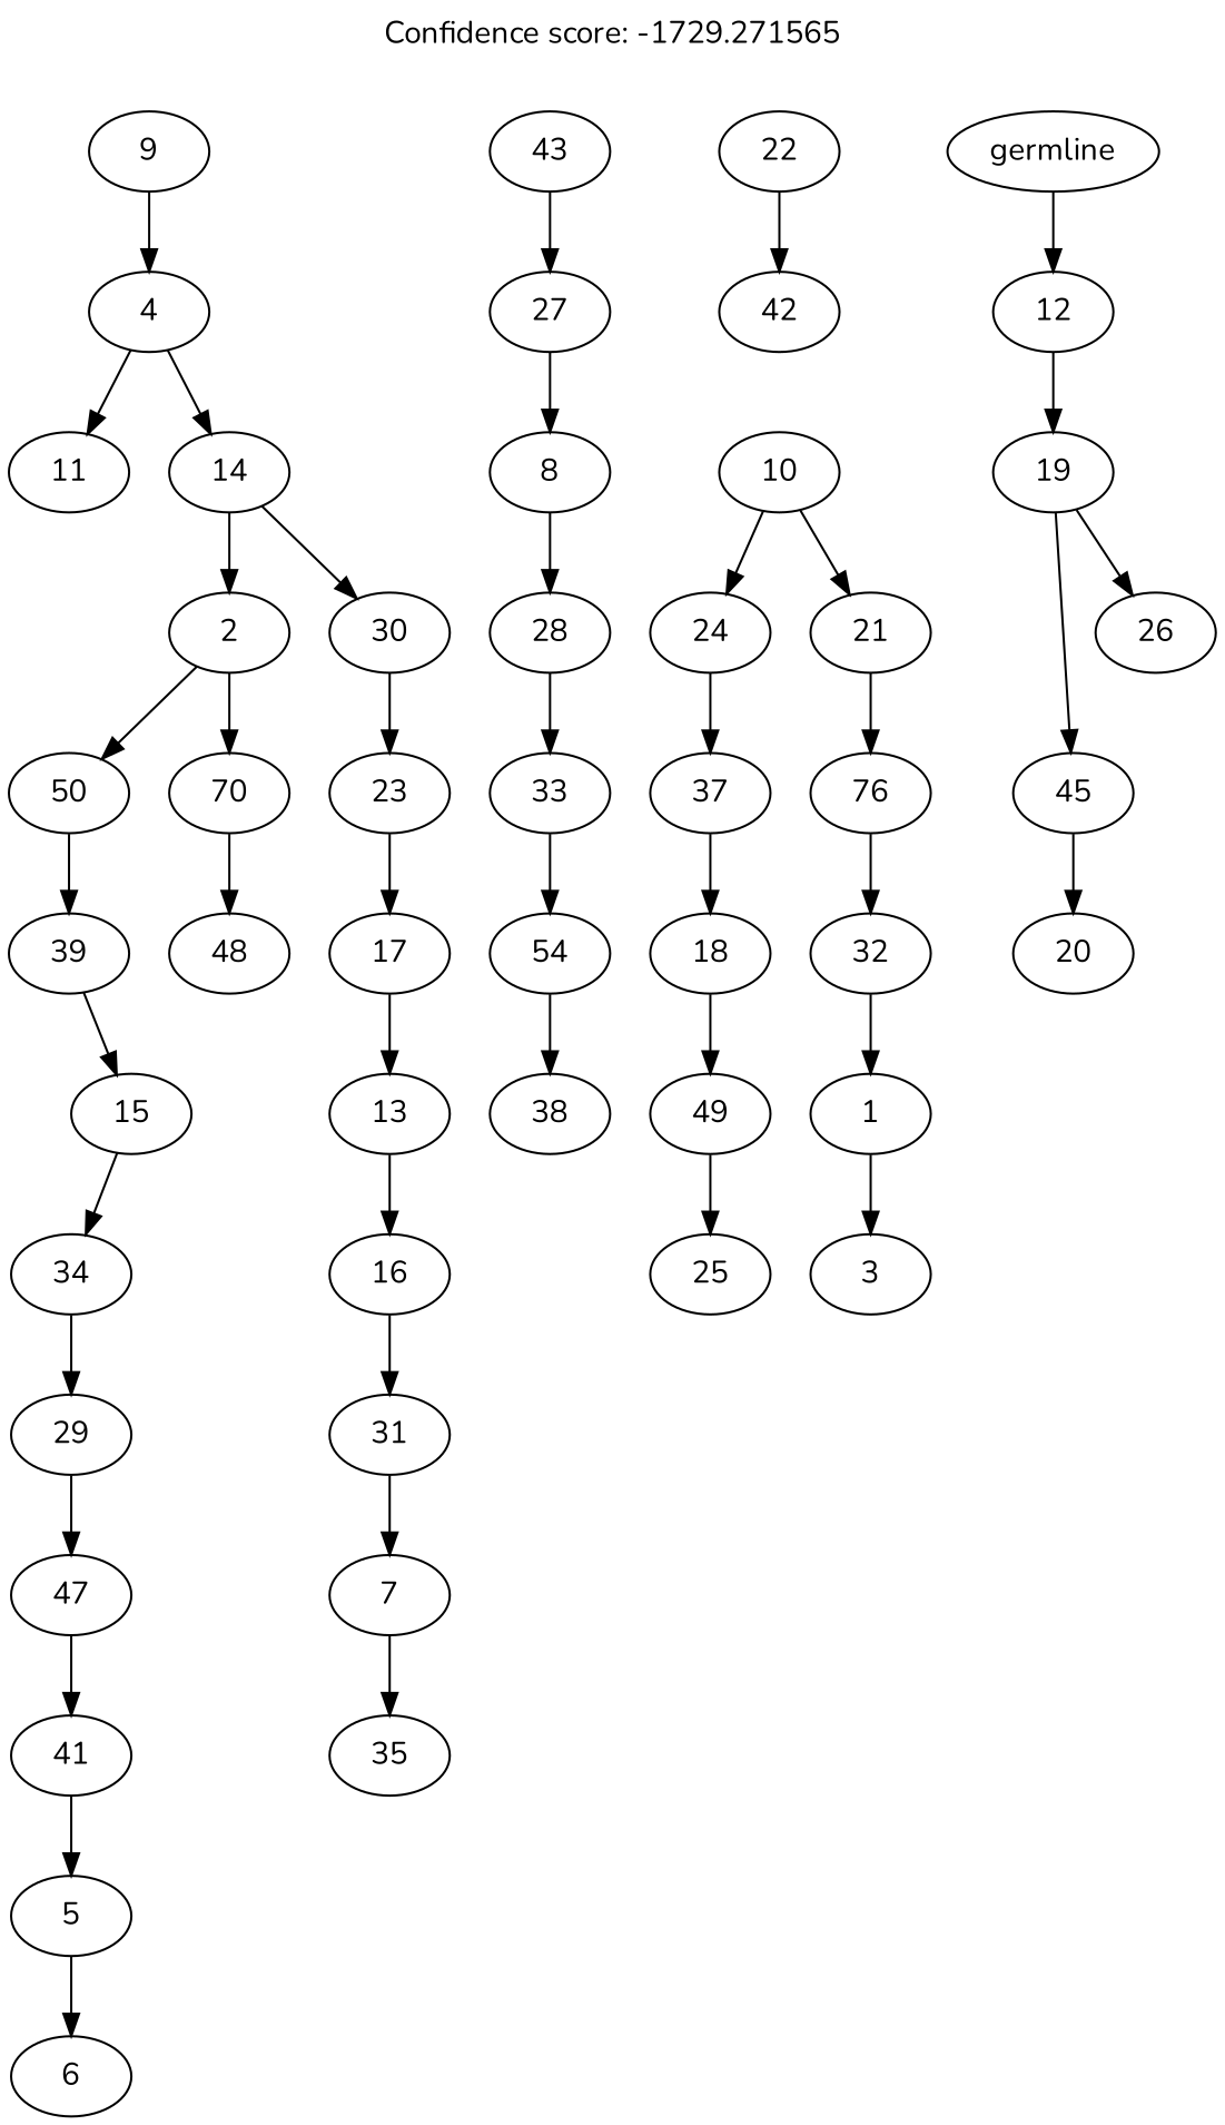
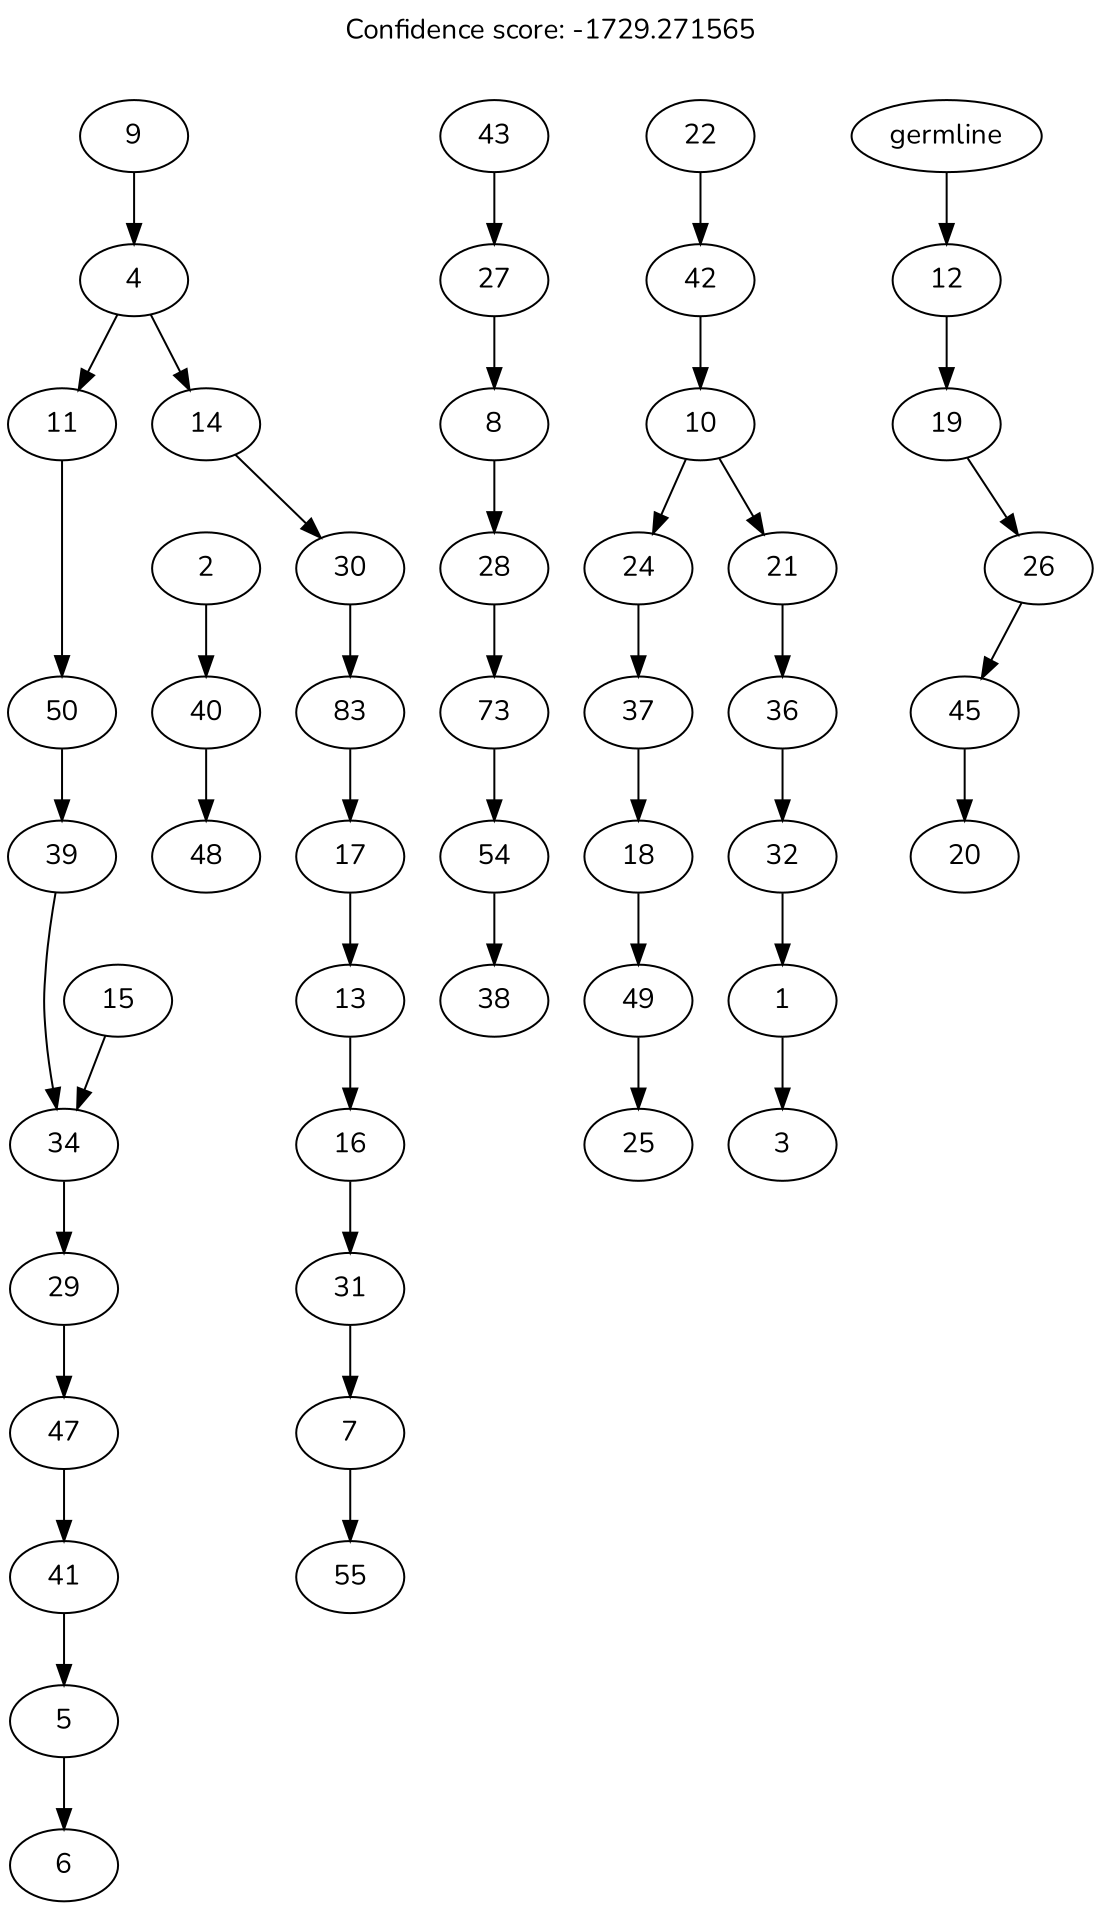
  digraph {
    fontname=Nunito
    label="Confidence score: -1729.271565"
    labelloc=t
    node [fontname=Nunito]
    edge [fontname=Nunito]
    n1 [label=5]
    n2 [label=6]
    n3 [label=41]
    n4 [label=47]
    n5 [label=29]
    n6 [label=34]
    n7 [label=15]
    n8 [label=39]
    n9 [label=50]
    n10 [label=11]
-   n11 [label=70]
+   n11 [label=40]
    n12 [label=48]
    n13 [label=2]
    n14 [label=54]
    n15 [label=38]
-   n16 [label=33]
+   n16 [label=73]
    n17 [label=28]
    n18 [label=8]
    n19 [label=27]
    n20 [label=43]
-   n21 [label=35]
+   n21 [label=55]
    n22 [label=7]
    n23 [label=31]
    n24 [label=16]
    n25 [label=13]
    n26 [label=17]
-   n27 [label=23]
+   n27 [label=83]
    n28 [label=30]
    n29 [label=14]
    n30 [label=4]
    n31 [label=9]
    n32 [label=25]
    n33 [label=49]
    n34 [label=18]
    n35 [label=37]
    n36 [label=24]
    n37 [label=10]
    n38 [label=21]
    n39 [label=42]
    n40 [label=22]
    n41 [label=1]
    n42 [label=3]
    n43 [label=32]
-   n44 [label=76]
+   n44 [label=36]
    n45 [label=20]
    n46 [label=45]
    n47 [label=26]
    n48 [label=19]
    n49 [label=12]
    n50 [label=germline]
    n1 -> n2
    n3 -> n1
    n4 -> n3
    n5 -> n4
    n6 -> n5
    n7 -> n6
-   n8 -> n7
+   n8 -> n6
    n9 -> n8
-   n13 -> n9
+   n10 -> n9
    n11 -> n12
    n13 -> n11
    n14 -> n15
    n16 -> n14
    n17 -> n16
    n18 -> n17
    n19 -> n18
    n20 -> n19
    n22 -> n21
    n23 -> n22
    n24 -> n23
    n25 -> n24
    n26 -> n25
    n27 -> n26
    n28 -> n27
-   n29 -> n13
    n29 -> n28
    n30 -> n10
    n30 -> n29
    n31 -> n30
    n33 -> n32
    n34 -> n33
    n35 -> n34
    n36 -> n35
    n37 -> n36
    n37 -> n38
    n38 -> n44
+   n39 -> n37
    n40 -> n39
    n41 -> n42
    n43 -> n41
    n44 -> n43
    n46 -> n45
-   n48 -> n46
+   n47 -> n46
    n48 -> n47
    n49 -> n48
    n50 -> n49
  }
